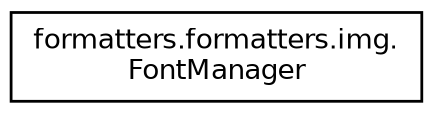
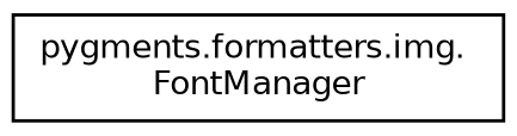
  digraph {
    rankdir=LR
-   n1 [color=black fillcolor=white fontname=Helvetica fontsize=10 height=0.2 label="formatters.formatters.img.\lFontManager" shape=record style=filled width=0.4]
+   n1 [color=black fillcolor=white fontname=Helvetica fontsize=10 height=0.2 label="pygments.formatters.img.\lFontManager" shape=record style=filled width=0.4]
  }
